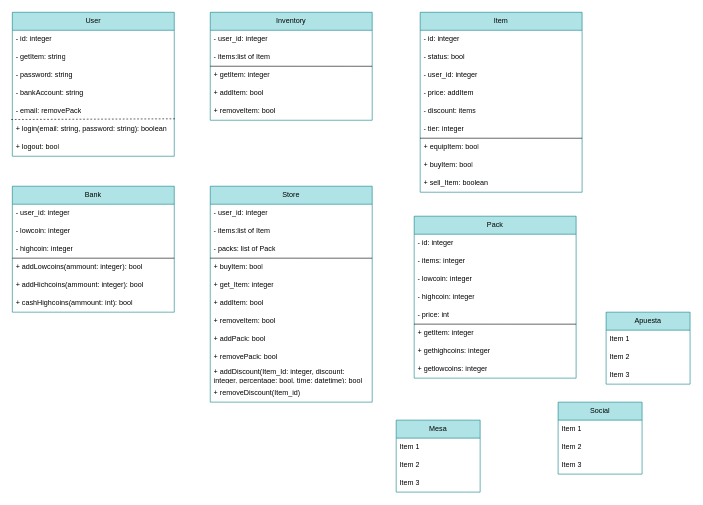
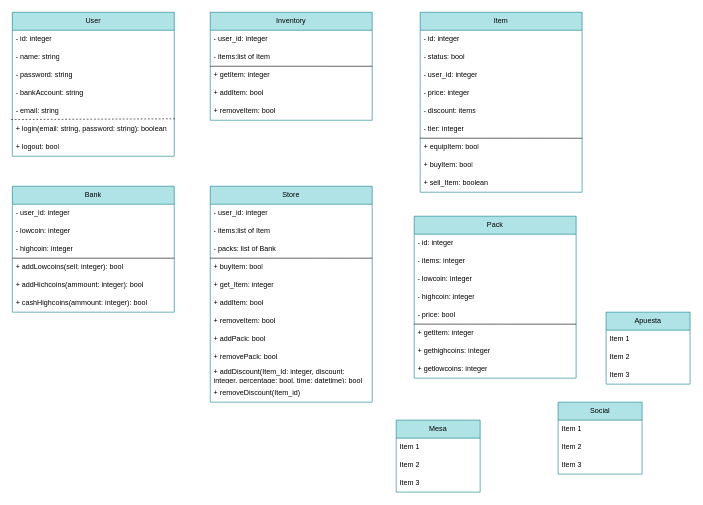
  <mxCell id="0" />
  <mxCell id="1" parent="0" />
  <mxCell id="2" value="User" style="swimlane;fontStyle=0;childLayout=stackLayout;horizontal=1;startSize=30;horizontalStack=0;resizeParent=1;resizeParentMax=0;resizeLast=0;collapsible=1;marginBottom=0;whiteSpace=wrap;html=1;fillColor=#b0e3e6;strokeColor=#0e8088;" parent="1" vertex="1"><mxGeometry x="20" y="20" width="270" height="240" as="geometry" /></mxCell>
  <mxCell id="3" value="- id: integer" style="text;strokeColor=none;fillColor=none;align=left;verticalAlign=middle;spacingLeft=4;spacingRight=4;overflow=hidden;points=[[0,0.5],[1,0.5]];portConstraint=eastwest;rotatable=0;whiteSpace=wrap;html=1;" vertex="1" parent="2"><mxGeometry y="30" width="270" height="30" as="geometry" /></mxCell>
- <mxCell id="4" value="- getItem: string" style="text;strokeColor=none;fillColor=none;align=left;verticalAlign=middle;spacingLeft=4;spacingRight=4;overflow=hidden;points=[[0,0.5],[1,0.5]];portConstraint=eastwest;rotatable=0;whiteSpace=wrap;html=1;" parent="2" vertex="1"><mxGeometry y="60" width="270" height="30" as="geometry" /></mxCell>
+ <mxCell id="4" value="- name: string" style="text;strokeColor=none;fillColor=none;align=left;verticalAlign=middle;spacingLeft=4;spacingRight=4;overflow=hidden;points=[[0,0.5],[1,0.5]];portConstraint=eastwest;rotatable=0;whiteSpace=wrap;html=1;" parent="2" vertex="1"><mxGeometry y="60" width="270" height="30" as="geometry" /></mxCell>
  <mxCell id="5" value="- password: string" style="text;strokeColor=none;fillColor=none;align=left;verticalAlign=middle;spacingLeft=4;spacingRight=4;overflow=hidden;points=[[0,0.5],[1,0.5]];portConstraint=eastwest;rotatable=0;whiteSpace=wrap;html=1;" parent="2" vertex="1"><mxGeometry y="90" width="270" height="30" as="geometry" /></mxCell>
  <mxCell id="6" value="- bankAccount: string" style="text;strokeColor=none;fillColor=none;align=left;verticalAlign=middle;spacingLeft=4;spacingRight=4;overflow=hidden;points=[[0,0.5],[1,0.5]];portConstraint=eastwest;rotatable=0;whiteSpace=wrap;html=1;" parent="2" vertex="1"><mxGeometry y="120" width="270" height="30" as="geometry" /></mxCell>
- <mxCell id="7" value="- email: removePack" style="text;strokeColor=none;fillColor=none;align=left;verticalAlign=middle;spacingLeft=4;spacingRight=4;overflow=hidden;points=[[0,0.5],[1,0.5]];portConstraint=eastwest;rotatable=0;whiteSpace=wrap;html=1;" vertex="1" parent="2"><mxGeometry y="150" width="270" height="30" as="geometry" /></mxCell>
+ <mxCell id="7" value="- email: string" style="text;strokeColor=none;fillColor=none;align=left;verticalAlign=middle;spacingLeft=4;spacingRight=4;overflow=hidden;points=[[0,0.5],[1,0.5]];portConstraint=eastwest;rotatable=0;whiteSpace=wrap;html=1;" vertex="1" parent="2"><mxGeometry y="150" width="270" height="30" as="geometry" /></mxCell>
  <mxCell id="8" value="&lt;div&gt;+ login(email: string, password: string): boolean&lt;/div&gt;" style="text;strokeColor=none;fillColor=none;align=left;verticalAlign=middle;spacingLeft=4;spacingRight=4;overflow=hidden;points=[[0,0.5],[1,0.5]];portConstraint=eastwest;rotatable=0;whiteSpace=wrap;html=1;strokeWidth=1;perimeterSpacing=1;" vertex="1" parent="2"><mxGeometry y="180" width="270" height="30" as="geometry" /></mxCell>
  <mxCell id="9" value="+ logout: bool" style="text;strokeColor=none;fillColor=none;align=left;verticalAlign=middle;spacingLeft=4;spacingRight=4;overflow=hidden;points=[[0,0.5],[1,0.5]];portConstraint=eastwest;rotatable=0;whiteSpace=wrap;html=1;" vertex="1" parent="2"><mxGeometry y="210" width="270" height="30" as="geometry" /></mxCell>
  <mxCell id="10" value="" style="endArrow=none;html=1;rounded=0;entryX=1.004;entryY=-0.044;entryDx=0;entryDy=0;entryPerimeter=0;exitX=-0.007;exitY=0.959;exitDx=0;exitDy=0;exitPerimeter=0;dashed=1;" edge="1" parent="2" source="7" target="8"><mxGeometry width="50" height="50" relative="1" as="geometry"><mxPoint x="140" y="300" as="sourcePoint" /><mxPoint x="190" y="250" as="targetPoint" /></mxGeometry></mxCell>
  <mxCell id="11" value="Inventory" style="swimlane;fontStyle=0;childLayout=stackLayout;horizontal=1;startSize=30;horizontalStack=0;resizeParent=1;resizeParentMax=0;resizeLast=0;collapsible=1;marginBottom=0;whiteSpace=wrap;html=1;fillColor=#b0e3e6;strokeColor=#0e8088;" parent="1" vertex="1"><mxGeometry x="350" y="20" width="270" height="180" as="geometry" /></mxCell>
  <mxCell id="12" value="- user_id: integer" style="text;strokeColor=none;fillColor=none;align=left;verticalAlign=middle;spacingLeft=4;spacingRight=4;overflow=hidden;points=[[0,0.5],[1,0.5]];portConstraint=eastwest;rotatable=0;whiteSpace=wrap;html=1;" parent="11" vertex="1"><mxGeometry y="30" width="270" height="30" as="geometry" /></mxCell>
  <mxCell id="13" value="- items:list of Item" style="text;strokeColor=none;fillColor=none;align=left;verticalAlign=middle;spacingLeft=4;spacingRight=4;overflow=hidden;points=[[0,0.5],[1,0.5]];portConstraint=eastwest;rotatable=0;whiteSpace=wrap;html=1;" parent="11" vertex="1"><mxGeometry y="60" width="270" height="30" as="geometry" /></mxCell>
  <mxCell id="14" value="&lt;div&gt;+ getItem: integer&lt;/div&gt;" style="text;strokeColor=none;fillColor=none;align=left;verticalAlign=middle;spacingLeft=4;spacingRight=4;overflow=hidden;points=[[0,0.5],[1,0.5]];portConstraint=eastwest;rotatable=0;whiteSpace=wrap;html=1;" parent="11" vertex="1"><mxGeometry y="90" width="270" height="30" as="geometry" /></mxCell>
  <mxCell id="15" value="" style="endArrow=none;html=1;rounded=0;entryX=1;entryY=0;entryDx=0;entryDy=0;entryPerimeter=0;exitX=-0.001;exitY=-0.002;exitDx=0;exitDy=0;exitPerimeter=0;" edge="1" parent="11" source="14" target="14"><mxGeometry width="50" height="50" relative="1" as="geometry"><mxPoint x="-80" y="200" as="sourcePoint" /><mxPoint x="-30" y="150" as="targetPoint" /></mxGeometry></mxCell>
  <mxCell id="16" value="+ addItem: bool" style="text;strokeColor=none;fillColor=none;align=left;verticalAlign=middle;spacingLeft=4;spacingRight=4;overflow=hidden;points=[[0,0.5],[1,0.5]];portConstraint=eastwest;rotatable=0;whiteSpace=wrap;html=1;" vertex="1" parent="11"><mxGeometry y="120" width="270" height="30" as="geometry" /></mxCell>
  <mxCell id="17" value="+ removeItem: bool" style="text;strokeColor=none;fillColor=none;align=left;verticalAlign=middle;spacingLeft=4;spacingRight=4;overflow=hidden;points=[[0,0.5],[1,0.5]];portConstraint=eastwest;rotatable=0;whiteSpace=wrap;html=1;" vertex="1" parent="11"><mxGeometry y="150" width="270" height="30" as="geometry" /></mxCell>
  <mxCell id="18" value="Mesa" style="swimlane;fontStyle=0;childLayout=stackLayout;horizontal=1;startSize=30;horizontalStack=0;resizeParent=1;resizeParentMax=0;resizeLast=0;collapsible=1;marginBottom=0;whiteSpace=wrap;html=1;fillColor=#b0e3e6;strokeColor=#0e8088;" parent="1" vertex="1"><mxGeometry x="660" y="700" width="140" height="120" as="geometry" /></mxCell>
  <mxCell id="19" value="Item 1" style="text;strokeColor=none;fillColor=none;align=left;verticalAlign=middle;spacingLeft=4;spacingRight=4;overflow=hidden;points=[[0,0.5],[1,0.5]];portConstraint=eastwest;rotatable=0;whiteSpace=wrap;html=1;" parent="18" vertex="1"><mxGeometry y="30" width="140" height="30" as="geometry" /></mxCell>
  <mxCell id="20" value="Item 2" style="text;strokeColor=none;fillColor=none;align=left;verticalAlign=middle;spacingLeft=4;spacingRight=4;overflow=hidden;points=[[0,0.5],[1,0.5]];portConstraint=eastwest;rotatable=0;whiteSpace=wrap;html=1;" parent="18" vertex="1"><mxGeometry y="60" width="140" height="30" as="geometry" /></mxCell>
  <mxCell id="21" value="Item 3" style="text;strokeColor=none;fillColor=none;align=left;verticalAlign=middle;spacingLeft=4;spacingRight=4;overflow=hidden;points=[[0,0.5],[1,0.5]];portConstraint=eastwest;rotatable=0;whiteSpace=wrap;html=1;" parent="18" vertex="1"><mxGeometry y="90" width="140" height="30" as="geometry" /></mxCell>
  <mxCell id="22" value="Apuesta" style="swimlane;fontStyle=0;childLayout=stackLayout;horizontal=1;startSize=30;horizontalStack=0;resizeParent=1;resizeParentMax=0;resizeLast=0;collapsible=1;marginBottom=0;whiteSpace=wrap;html=1;fillColor=#b0e3e6;strokeColor=#0e8088;" parent="1" vertex="1"><mxGeometry x="1010" y="520" width="140" height="120" as="geometry" /></mxCell>
  <mxCell id="23" value="Item 1" style="text;strokeColor=none;fillColor=none;align=left;verticalAlign=middle;spacingLeft=4;spacingRight=4;overflow=hidden;points=[[0,0.5],[1,0.5]];portConstraint=eastwest;rotatable=0;whiteSpace=wrap;html=1;" parent="22" vertex="1"><mxGeometry y="30" width="140" height="30" as="geometry" /></mxCell>
  <mxCell id="24" value="Item 2" style="text;strokeColor=none;fillColor=none;align=left;verticalAlign=middle;spacingLeft=4;spacingRight=4;overflow=hidden;points=[[0,0.5],[1,0.5]];portConstraint=eastwest;rotatable=0;whiteSpace=wrap;html=1;" parent="22" vertex="1"><mxGeometry y="60" width="140" height="30" as="geometry" /></mxCell>
  <mxCell id="25" value="Item 3" style="text;strokeColor=none;fillColor=none;align=left;verticalAlign=middle;spacingLeft=4;spacingRight=4;overflow=hidden;points=[[0,0.5],[1,0.5]];portConstraint=eastwest;rotatable=0;whiteSpace=wrap;html=1;" parent="22" vertex="1"><mxGeometry y="90" width="140" height="30" as="geometry" /></mxCell>
  <mxCell id="26" value="Social" style="swimlane;fontStyle=0;childLayout=stackLayout;horizontal=1;startSize=30;horizontalStack=0;resizeParent=1;resizeParentMax=0;resizeLast=0;collapsible=1;marginBottom=0;whiteSpace=wrap;html=1;fillColor=#b0e3e6;strokeColor=#0e8088;" parent="1" vertex="1"><mxGeometry x="930" y="670" width="140" height="120" as="geometry" /></mxCell>
  <mxCell id="27" value="Item 1" style="text;strokeColor=none;fillColor=none;align=left;verticalAlign=middle;spacingLeft=4;spacingRight=4;overflow=hidden;points=[[0,0.5],[1,0.5]];portConstraint=eastwest;rotatable=0;whiteSpace=wrap;html=1;" parent="26" vertex="1"><mxGeometry y="30" width="140" height="30" as="geometry" /></mxCell>
  <mxCell id="28" value="Item 2" style="text;strokeColor=none;fillColor=none;align=left;verticalAlign=middle;spacingLeft=4;spacingRight=4;overflow=hidden;points=[[0,0.5],[1,0.5]];portConstraint=eastwest;rotatable=0;whiteSpace=wrap;html=1;" parent="26" vertex="1"><mxGeometry y="60" width="140" height="30" as="geometry" /></mxCell>
  <mxCell id="29" value="Item 3" style="text;strokeColor=none;fillColor=none;align=left;verticalAlign=middle;spacingLeft=4;spacingRight=4;overflow=hidden;points=[[0,0.5],[1,0.5]];portConstraint=eastwest;rotatable=0;whiteSpace=wrap;html=1;" parent="26" vertex="1"><mxGeometry y="90" width="140" height="30" as="geometry" /></mxCell>
  <mxCell id="30" value="Item" style="swimlane;fontStyle=0;childLayout=stackLayout;horizontal=1;startSize=30;horizontalStack=0;resizeParent=1;resizeParentMax=0;resizeLast=0;collapsible=1;marginBottom=0;whiteSpace=wrap;html=1;fillColor=#b0e3e6;strokeColor=#0e8088;" vertex="1" parent="1"><mxGeometry x="700" y="20" width="270" height="300" as="geometry" /></mxCell>
  <mxCell id="31" value="- id: integer" style="text;strokeColor=none;fillColor=none;align=left;verticalAlign=middle;spacingLeft=4;spacingRight=4;overflow=hidden;points=[[0,0.5],[1,0.5]];portConstraint=eastwest;rotatable=0;whiteSpace=wrap;html=1;" vertex="1" parent="30"><mxGeometry y="30" width="270" height="30" as="geometry" /></mxCell>
  <mxCell id="32" value="- status: bool" style="text;strokeColor=none;fillColor=none;align=left;verticalAlign=middle;spacingLeft=4;spacingRight=4;overflow=hidden;points=[[0,0.5],[1,0.5]];portConstraint=eastwest;rotatable=0;whiteSpace=wrap;html=1;" vertex="1" parent="30"><mxGeometry y="60" width="270" height="30" as="geometry" /></mxCell>
  <mxCell id="33" value="- user_id: integer" style="text;strokeColor=none;fillColor=none;align=left;verticalAlign=middle;spacingLeft=4;spacingRight=4;overflow=hidden;points=[[0,0.5],[1,0.5]];portConstraint=eastwest;rotatable=0;whiteSpace=wrap;html=1;" vertex="1" parent="30"><mxGeometry y="90" width="270" height="30" as="geometry" /></mxCell>
- <mxCell id="34" value="- price: addItem" style="text;strokeColor=none;fillColor=none;align=left;verticalAlign=middle;spacingLeft=4;spacingRight=4;overflow=hidden;points=[[0,0.5],[1,0.5]];portConstraint=eastwest;rotatable=0;whiteSpace=wrap;html=1;" vertex="1" parent="30"><mxGeometry y="120" width="270" height="30" as="geometry" /></mxCell>
+ <mxCell id="34" value="- price: integer" style="text;strokeColor=none;fillColor=none;align=left;verticalAlign=middle;spacingLeft=4;spacingRight=4;overflow=hidden;points=[[0,0.5],[1,0.5]];portConstraint=eastwest;rotatable=0;whiteSpace=wrap;html=1;" vertex="1" parent="30"><mxGeometry y="120" width="270" height="30" as="geometry" /></mxCell>
  <mxCell id="35" value="- discount: items" style="text;strokeColor=none;fillColor=none;align=left;verticalAlign=middle;spacingLeft=4;spacingRight=4;overflow=hidden;points=[[0,0.5],[1,0.5]];portConstraint=eastwest;rotatable=0;whiteSpace=wrap;html=1;" vertex="1" parent="30"><mxGeometry y="150" width="270" height="30" as="geometry" /></mxCell>
  <mxCell id="36" value="- tier: integer" style="text;strokeColor=none;fillColor=none;align=left;verticalAlign=middle;spacingLeft=4;spacingRight=4;overflow=hidden;points=[[0,0.5],[1,0.5]];portConstraint=eastwest;rotatable=0;whiteSpace=wrap;html=1;" vertex="1" parent="30"><mxGeometry y="180" width="270" height="30" as="geometry" /></mxCell>
  <mxCell id="37" value="" style="endArrow=none;html=1;rounded=0;entryX=1;entryY=0;entryDx=0;entryDy=0;entryPerimeter=0;exitX=-0.001;exitY=-0.002;exitDx=0;exitDy=0;exitPerimeter=0;" edge="1" parent="30" source="38" target="38"><mxGeometry width="50" height="50" relative="1" as="geometry"><mxPoint x="-80" y="200" as="sourcePoint" /><mxPoint x="-30" y="150" as="targetPoint" /></mxGeometry></mxCell>
  <mxCell id="38" value="+ equipItem: bool" style="text;strokeColor=none;fillColor=none;align=left;verticalAlign=middle;spacingLeft=4;spacingRight=4;overflow=hidden;points=[[0,0.5],[1,0.5]];portConstraint=eastwest;rotatable=0;whiteSpace=wrap;html=1;" vertex="1" parent="30"><mxGeometry y="210" width="270" height="30" as="geometry" /></mxCell>
  <mxCell id="39" value="+ buyItem: bool" style="text;strokeColor=none;fillColor=none;align=left;verticalAlign=middle;spacingLeft=4;spacingRight=4;overflow=hidden;points=[[0,0.5],[1,0.5]];portConstraint=eastwest;rotatable=0;whiteSpace=wrap;html=1;" vertex="1" parent="30"><mxGeometry y="240" width="270" height="30" as="geometry" /></mxCell>
  <mxCell id="40" value="+ sell_Item: boolean" style="text;strokeColor=none;fillColor=none;align=left;verticalAlign=middle;spacingLeft=4;spacingRight=4;overflow=hidden;points=[[0,0.5],[1,0.5]];portConstraint=eastwest;rotatable=0;whiteSpace=wrap;html=1;" vertex="1" parent="30"><mxGeometry y="270" width="270" height="30" as="geometry" /></mxCell>
  <mxCell id="41" value="Bank" style="swimlane;fontStyle=0;childLayout=stackLayout;horizontal=1;startSize=30;horizontalStack=0;resizeParent=1;resizeParentMax=0;resizeLast=0;collapsible=1;marginBottom=0;whiteSpace=wrap;html=1;fillColor=#b0e3e6;strokeColor=#0e8088;" vertex="1" parent="1"><mxGeometry x="20" y="310" width="270" height="210" as="geometry" /></mxCell>
  <mxCell id="42" value="- user_id: integer" style="text;strokeColor=none;fillColor=none;align=left;verticalAlign=middle;spacingLeft=4;spacingRight=4;overflow=hidden;points=[[0,0.5],[1,0.5]];portConstraint=eastwest;rotatable=0;whiteSpace=wrap;html=1;" vertex="1" parent="41"><mxGeometry y="30" width="270" height="30" as="geometry" /></mxCell>
  <mxCell id="43" value="&lt;div&gt;- lowcoin: integer&lt;/div&gt;" style="text;strokeColor=none;fillColor=none;align=left;verticalAlign=middle;spacingLeft=4;spacingRight=4;overflow=hidden;points=[[0,0.5],[1,0.5]];portConstraint=eastwest;rotatable=0;whiteSpace=wrap;html=1;" vertex="1" parent="41"><mxGeometry y="60" width="270" height="30" as="geometry" /></mxCell>
  <mxCell id="44" value="- highcoin: integer" style="text;strokeColor=none;fillColor=none;align=left;verticalAlign=middle;spacingLeft=4;spacingRight=4;overflow=hidden;points=[[0,0.5],[1,0.5]];portConstraint=eastwest;rotatable=0;whiteSpace=wrap;html=1;" vertex="1" parent="41"><mxGeometry y="90" width="270" height="30" as="geometry" /></mxCell>
- <mxCell id="45" value="&lt;div&gt;+ addLowcoins(ammount: integer): bool&amp;nbsp; &lt;br&gt;&lt;/div&gt;" style="text;strokeColor=none;fillColor=none;align=left;verticalAlign=middle;spacingLeft=4;spacingRight=4;overflow=hidden;points=[[0,0.5],[1,0.5]];portConstraint=eastwest;rotatable=0;whiteSpace=wrap;html=1;" vertex="1" parent="41"><mxGeometry y="120" width="270" height="30" as="geometry" /></mxCell>
+ <mxCell id="45" value="&lt;div&gt;+ addLowcoins(sell: integer): bool&amp;nbsp; &lt;br&gt;&lt;/div&gt;" style="text;strokeColor=none;fillColor=none;align=left;verticalAlign=middle;spacingLeft=4;spacingRight=4;overflow=hidden;points=[[0,0.5],[1,0.5]];portConstraint=eastwest;rotatable=0;whiteSpace=wrap;html=1;" vertex="1" parent="41"><mxGeometry y="120" width="270" height="30" as="geometry" /></mxCell>
  <mxCell id="46" value="" style="endArrow=none;html=1;rounded=0;entryX=1;entryY=0;entryDx=0;entryDy=0;entryPerimeter=0;exitX=-0.001;exitY=-0.002;exitDx=0;exitDy=0;exitPerimeter=0;" edge="1" parent="41" source="45" target="45"><mxGeometry width="50" height="50" relative="1" as="geometry"><mxPoint x="-80" y="200" as="sourcePoint" /><mxPoint x="-30" y="150" as="targetPoint" /></mxGeometry></mxCell>
  <mxCell id="47" value="+ addHichcoins(ammount: integer): bool" style="text;strokeColor=none;fillColor=none;align=left;verticalAlign=middle;spacingLeft=4;spacingRight=4;overflow=hidden;points=[[0,0.5],[1,0.5]];portConstraint=eastwest;rotatable=0;whiteSpace=wrap;html=1;" vertex="1" parent="41"><mxGeometry y="150" width="270" height="30" as="geometry" /></mxCell>
- <mxCell id="48" value="+ cashHighcoins(ammount: int): bool" style="text;strokeColor=none;fillColor=none;align=left;verticalAlign=middle;spacingLeft=4;spacingRight=4;overflow=hidden;points=[[0,0.5],[1,0.5]];portConstraint=eastwest;rotatable=0;whiteSpace=wrap;html=1;" vertex="1" parent="41"><mxGeometry y="180" width="270" height="30" as="geometry" /></mxCell>
+ <mxCell id="48" value="+ cashHighcoins(ammount: integer): bool" style="text;strokeColor=none;fillColor=none;align=left;verticalAlign=middle;spacingLeft=4;spacingRight=4;overflow=hidden;points=[[0,0.5],[1,0.5]];portConstraint=eastwest;rotatable=0;whiteSpace=wrap;html=1;" vertex="1" parent="41"><mxGeometry y="180" width="270" height="30" as="geometry" /></mxCell>
  <mxCell id="49" value="Store" style="swimlane;fontStyle=0;childLayout=stackLayout;horizontal=1;startSize=30;horizontalStack=0;resizeParent=1;resizeParentMax=0;resizeLast=0;collapsible=1;marginBottom=0;whiteSpace=wrap;html=1;fillColor=#b0e3e6;strokeColor=#0e8088;" vertex="1" parent="1"><mxGeometry x="350" y="310" width="270" height="360" as="geometry" /></mxCell>
  <mxCell id="50" value="- user_id: integer" style="text;strokeColor=none;fillColor=none;align=left;verticalAlign=middle;spacingLeft=4;spacingRight=4;overflow=hidden;points=[[0,0.5],[1,0.5]];portConstraint=eastwest;rotatable=0;whiteSpace=wrap;html=1;" vertex="1" parent="49"><mxGeometry y="30" width="270" height="30" as="geometry" /></mxCell>
  <mxCell id="51" value="&lt;div&gt;- items:list of Item&lt;/div&gt;" style="text;strokeColor=none;fillColor=none;align=left;verticalAlign=middle;spacingLeft=4;spacingRight=4;overflow=hidden;points=[[0,0.5],[1,0.5]];portConstraint=eastwest;rotatable=0;whiteSpace=wrap;html=1;" vertex="1" parent="49"><mxGeometry y="60" width="270" height="30" as="geometry" /></mxCell>
- <mxCell id="52" value="- packs: list of Pack" style="text;strokeColor=none;fillColor=none;align=left;verticalAlign=middle;spacingLeft=4;spacingRight=4;overflow=hidden;points=[[0,0.5],[1,0.5]];portConstraint=eastwest;rotatable=0;whiteSpace=wrap;html=1;" vertex="1" parent="49"><mxGeometry y="90" width="270" height="30" as="geometry" /></mxCell>
+ <mxCell id="52" value="- packs: list of Bank" style="text;strokeColor=none;fillColor=none;align=left;verticalAlign=middle;spacingLeft=4;spacingRight=4;overflow=hidden;points=[[0,0.5],[1,0.5]];portConstraint=eastwest;rotatable=0;whiteSpace=wrap;html=1;" vertex="1" parent="49"><mxGeometry y="90" width="270" height="30" as="geometry" /></mxCell>
  <mxCell id="53" value="&lt;div&gt;+ buyItem: bool&lt;br&gt;&lt;/div&gt;" style="text;strokeColor=none;fillColor=none;align=left;verticalAlign=middle;spacingLeft=4;spacingRight=4;overflow=hidden;points=[[0,0.5],[1,0.5]];portConstraint=eastwest;rotatable=0;whiteSpace=wrap;html=1;" vertex="1" parent="49"><mxGeometry y="120" width="270" height="30" as="geometry" /></mxCell>
  <mxCell id="54" value="" style="endArrow=none;html=1;rounded=0;entryX=1;entryY=0;entryDx=0;entryDy=0;entryPerimeter=0;exitX=-0.001;exitY=-0.002;exitDx=0;exitDy=0;exitPerimeter=0;" edge="1" parent="49" source="53" target="53"><mxGeometry width="50" height="50" relative="1" as="geometry"><mxPoint x="-80" y="200" as="sourcePoint" /><mxPoint x="-30" y="150" as="targetPoint" /></mxGeometry></mxCell>
  <mxCell id="55" value="+ get_Item: integer" style="text;strokeColor=none;fillColor=none;align=left;verticalAlign=middle;spacingLeft=4;spacingRight=4;overflow=hidden;points=[[0,0.5],[1,0.5]];portConstraint=eastwest;rotatable=0;whiteSpace=wrap;html=1;" vertex="1" parent="49"><mxGeometry y="150" width="270" height="30" as="geometry" /></mxCell>
  <mxCell id="56" value="+ addItem: bool" style="text;strokeColor=none;fillColor=none;align=left;verticalAlign=middle;spacingLeft=4;spacingRight=4;overflow=hidden;points=[[0,0.5],[1,0.5]];portConstraint=eastwest;rotatable=0;whiteSpace=wrap;html=1;" vertex="1" parent="49"><mxGeometry y="180" width="270" height="30" as="geometry" /></mxCell>
  <mxCell id="57" value="+ removeItem: bool" style="text;strokeColor=none;fillColor=none;align=left;verticalAlign=middle;spacingLeft=4;spacingRight=4;overflow=hidden;points=[[0,0.5],[1,0.5]];portConstraint=eastwest;rotatable=0;whiteSpace=wrap;html=1;" vertex="1" parent="49"><mxGeometry y="210" width="270" height="30" as="geometry" /></mxCell>
  <mxCell id="58" value="+ addPack: bool" style="text;strokeColor=none;fillColor=none;align=left;verticalAlign=middle;spacingLeft=4;spacingRight=4;overflow=hidden;points=[[0,0.5],[1,0.5]];portConstraint=eastwest;rotatable=0;whiteSpace=wrap;html=1;" vertex="1" parent="49"><mxGeometry y="240" width="270" height="30" as="geometry" /></mxCell>
  <mxCell id="59" value="+ removePack: bool" style="text;strokeColor=none;fillColor=none;align=left;verticalAlign=middle;spacingLeft=4;spacingRight=4;overflow=hidden;points=[[0,0.5],[1,0.5]];portConstraint=eastwest;rotatable=0;whiteSpace=wrap;html=1;" vertex="1" parent="49"><mxGeometry y="270" width="270" height="30" as="geometry" /></mxCell>
  <mxCell id="60" value="+ addDiscount(Item_Id: integer, discount: integer, percentage: bool, time: datetime): bool " style="text;strokeColor=none;fillColor=none;align=left;verticalAlign=middle;spacingLeft=4;spacingRight=4;overflow=hidden;points=[[0,0.5],[1,0.5]];portConstraint=eastwest;rotatable=0;whiteSpace=wrap;html=1;" vertex="1" parent="49"><mxGeometry y="300" width="270" height="30" as="geometry" /></mxCell>
  <mxCell id="61" value="+ removeDiscount(Item_id)" style="text;strokeColor=none;fillColor=none;align=left;verticalAlign=middle;spacingLeft=4;spacingRight=4;overflow=hidden;points=[[0,0.5],[1,0.5]];portConstraint=eastwest;rotatable=0;whiteSpace=wrap;html=1;" vertex="1" parent="49"><mxGeometry y="330" width="270" height="30" as="geometry" /></mxCell>
  <mxCell id="62" value="Pack" style="swimlane;fontStyle=0;childLayout=stackLayout;horizontal=1;startSize=30;horizontalStack=0;resizeParent=1;resizeParentMax=0;resizeLast=0;collapsible=1;marginBottom=0;whiteSpace=wrap;html=1;fillColor=#b0e3e6;strokeColor=#0e8088;" vertex="1" parent="1"><mxGeometry x="690" y="360" width="270" height="270" as="geometry" /></mxCell>
  <mxCell id="63" value="- id: integer" style="text;strokeColor=none;fillColor=none;align=left;verticalAlign=middle;spacingLeft=4;spacingRight=4;overflow=hidden;points=[[0,0.5],[1,0.5]];portConstraint=eastwest;rotatable=0;whiteSpace=wrap;html=1;" vertex="1" parent="62"><mxGeometry y="30" width="270" height="30" as="geometry" /></mxCell>
  <mxCell id="64" value="- items: integer" style="text;strokeColor=none;fillColor=none;align=left;verticalAlign=middle;spacingLeft=4;spacingRight=4;overflow=hidden;points=[[0,0.5],[1,0.5]];portConstraint=eastwest;rotatable=0;whiteSpace=wrap;html=1;" vertex="1" parent="62"><mxGeometry y="60" width="270" height="30" as="geometry" /></mxCell>
  <mxCell id="65" value="- lowcoin: integer" style="text;strokeColor=none;fillColor=none;align=left;verticalAlign=middle;spacingLeft=4;spacingRight=4;overflow=hidden;points=[[0,0.5],[1,0.5]];portConstraint=eastwest;rotatable=0;whiteSpace=wrap;html=1;" vertex="1" parent="62"><mxGeometry y="90" width="270" height="30" as="geometry" /></mxCell>
  <mxCell id="66" value="- highcoin: integer" style="text;strokeColor=none;fillColor=none;align=left;verticalAlign=middle;spacingLeft=4;spacingRight=4;overflow=hidden;points=[[0,0.5],[1,0.5]];portConstraint=eastwest;rotatable=0;whiteSpace=wrap;html=1;" vertex="1" parent="62"><mxGeometry y="120" width="270" height="30" as="geometry" /></mxCell>
- <mxCell id="67" value="- price: int" style="text;strokeColor=none;fillColor=none;align=left;verticalAlign=middle;spacingLeft=4;spacingRight=4;overflow=hidden;points=[[0,0.5],[1,0.5]];portConstraint=eastwest;rotatable=0;whiteSpace=wrap;html=1;" vertex="1" parent="62"><mxGeometry y="150" width="270" height="30" as="geometry" /></mxCell>
+ <mxCell id="67" value="- price: bool" style="text;strokeColor=none;fillColor=none;align=left;verticalAlign=middle;spacingLeft=4;spacingRight=4;overflow=hidden;points=[[0,0.5],[1,0.5]];portConstraint=eastwest;rotatable=0;whiteSpace=wrap;html=1;" vertex="1" parent="62"><mxGeometry y="150" width="270" height="30" as="geometry" /></mxCell>
  <mxCell id="68" value="&lt;div&gt;+ getItem: integer&lt;/div&gt;" style="text;strokeColor=none;fillColor=none;align=left;verticalAlign=middle;spacingLeft=4;spacingRight=4;overflow=hidden;points=[[0,0.5],[1,0.5]];portConstraint=eastwest;rotatable=0;whiteSpace=wrap;html=1;" vertex="1" parent="62"><mxGeometry y="180" width="270" height="30" as="geometry" /></mxCell>
  <mxCell id="69" value="" style="endArrow=none;html=1;rounded=0;entryX=1;entryY=0;entryDx=0;entryDy=0;entryPerimeter=0;exitX=-0.001;exitY=-0.002;exitDx=0;exitDy=0;exitPerimeter=0;" edge="1" parent="62" source="68" target="68"><mxGeometry width="50" height="50" relative="1" as="geometry"><mxPoint x="-80" y="200" as="sourcePoint" /><mxPoint x="-30" y="150" as="targetPoint" /></mxGeometry></mxCell>
  <mxCell id="70" value="+ gethighcoins: integer" style="text;strokeColor=none;fillColor=none;align=left;verticalAlign=middle;spacingLeft=4;spacingRight=4;overflow=hidden;points=[[0,0.5],[1,0.5]];portConstraint=eastwest;rotatable=0;whiteSpace=wrap;html=1;" vertex="1" parent="62"><mxGeometry y="210" width="270" height="30" as="geometry" /></mxCell>
  <mxCell id="71" value="+ getlowcoins: integer" style="text;strokeColor=none;fillColor=none;align=left;verticalAlign=middle;spacingLeft=4;spacingRight=4;overflow=hidden;points=[[0,0.5],[1,0.5]];portConstraint=eastwest;rotatable=0;whiteSpace=wrap;html=1;" vertex="1" parent="62"><mxGeometry y="240" width="270" height="30" as="geometry" /></mxCell>
